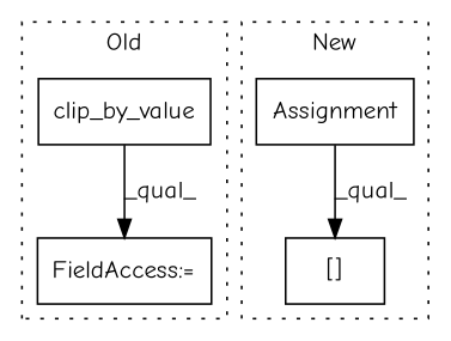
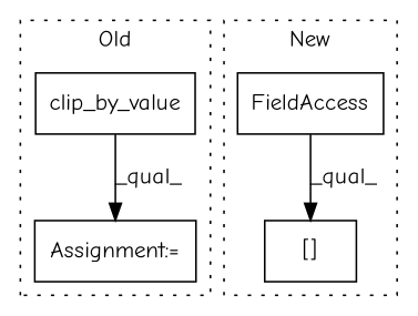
  digraph {
    fontname="Comic Neue"
    node [fontname="Comic Neue" shape=box]
    edge [fontname="Comic Neue"]
    n1 [a=32 l="14,1" label=clip_by_value s="1809,1854"]
-   n2 [a=7 l=1 label="FieldAccess:=" s=1797]
+   n2 [a=7 l=1 label="Assignment:=" s=1797]
    n3 [a=2 l="13,1" label="[]" s="2108,2128"]
-   n4 [a=22 l=12 label=Assignment s=2108]
+   n4 [a=22 l=12 label=FieldAccess s=2108]
    subgraph cluster_1 {
      label=Old
      style=dotted
      n1
      n2
    }
    subgraph cluster_2 {
      label=New
      style=dotted
      n3
      n4
    }
    n1 -> n2 [label=_qual_]
    n4 -> n3 [label=_qual_]
  }
